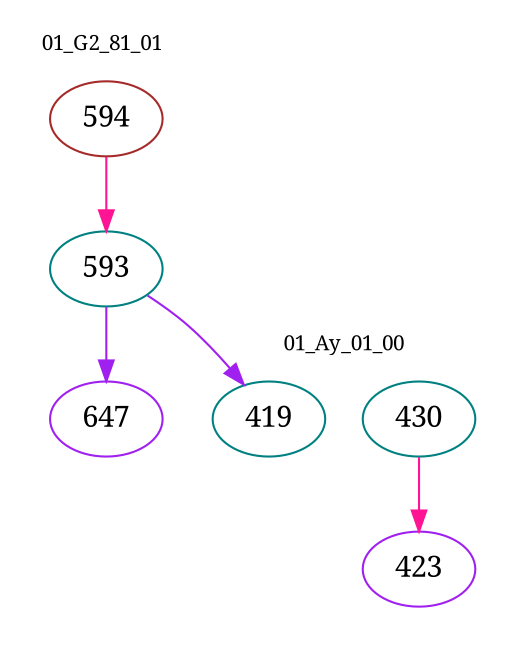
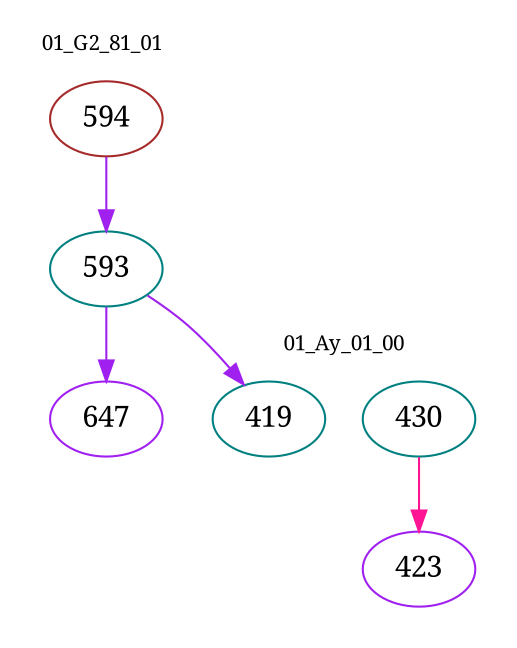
  digraph {
    fontname="Noto Serif"
    node [color=teal fontname="Noto Serif"]
    edge [color=deeppink fontname="Noto Serif"]
    n1 [label=430]
    n2 [color=purple label=423]
    n3 [label=419]
    n4 [color=brown label=594]
    n5 [label=593]
    n6 [color=purple label=647]
    subgraph cluster_1 {
      color=white
      fontsize=10
      label="01_Ay_01_00"
      n1
      n2
      n3
    }
    subgraph cluster_2 {
      color=white
      fontsize=10
      label="01_G2_81_01"
      n4
      n5
      n6
    }
    n1 -> n2
-   n4 -> n5
+   n4 -> n5 [color=purple]
    n5 -> n3 [color=purple]
    n5 -> n6 [color=purple]
  }
